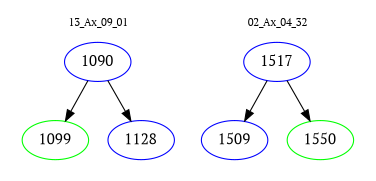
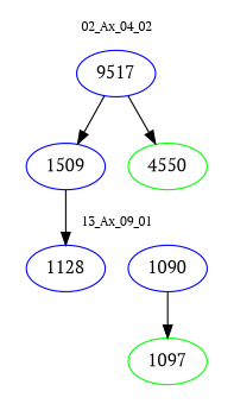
  digraph {
    fontname="PT Serif"
    node [color=blue fontname="PT Serif"]
    edge [color=black fontname="PT Serif"]
    n1 [label=1090]
-   n2 [color=green label=1099]
+   n2 [color=green label=1097]
    n3 [label=1128]
-   n4 [label=1517]
+   n4 [label=9517]
    n5 [label=1509]
-   n6 [color=green label=1550]
+   n6 [color=green label=4550]
    subgraph cluster_1 {
      color=white
      fontsize=10
      label="13_Ax_09_01"
      n1
      n2
      n3
    }
    subgraph cluster_2 {
      color=white
      fontsize=10
-     label="02_Ax_04_32"
+     label="02_Ax_04_02"
      n4
      n5
      n6
    }
    n1 -> n2
-   n1 -> n3
+   n5 -> n3
    n4 -> n5
    n4 -> n6
  }
